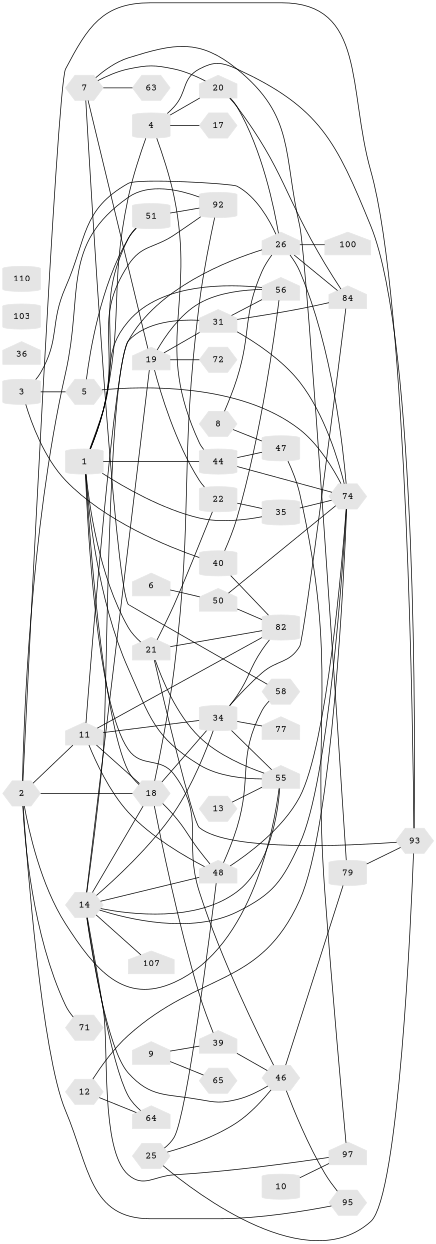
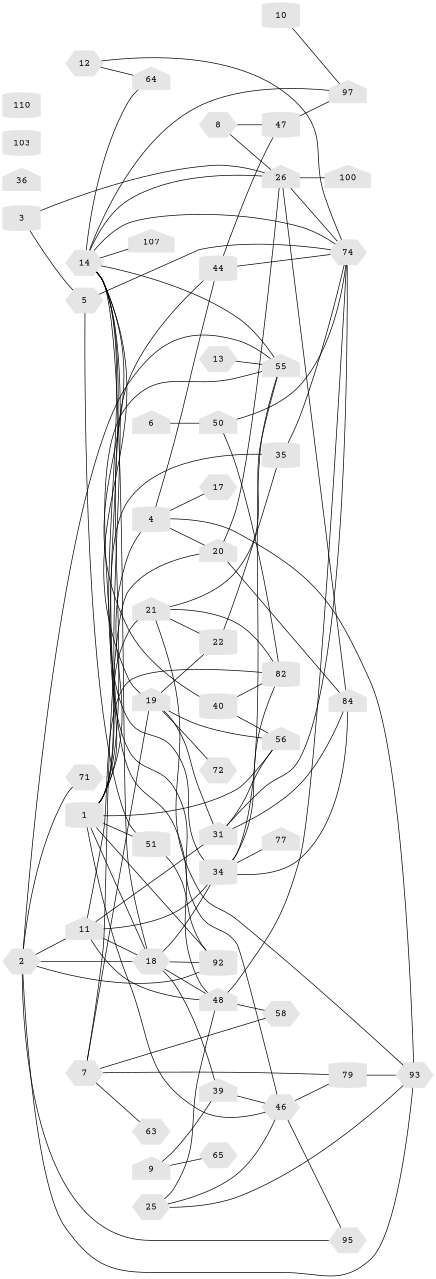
  graph {
    fontname="Courier Prime"
    rankdir=LR
    node [color=gray90 fontname="Courier Prime" shape=house style=filled]
    edge [fontname="Courier Prime"]
    1 [shape=cylinder super="+61+43"]
    4 [shape=cylinder super="+60+41"]
    18 [shape=hexagon super="+28+68+23"]
    21 [super="+30+45"]
    35 [shape=cylinder super="+86"]
    44 [shape=cylinder super="+78"]
    46 [shape=hexagon super="+102"]
    51 [shape=cylinder super="+81+105"]
    55 [super="+94"]
    56 [super="+88"]
    92 [shape=cylinder]
    93 [shape=hexagon]
    17 [shape=hexagon]
    20 [super="+98+29+70"]
    39 [super="+59"]
    34 [shape=cylinder super="+66"]
    48 [super="+89"]
    82 [shape=cylinder super="+83"]
    22 [shape=cylinder super="+24"]
    74 [shape=hexagon super="+90+76"]
    47 [shape=cylinder]
    95 [shape=hexagon]
    79 [shape=cylinder]
    2 [shape=hexagon super="+85+87"]
    11 [super="+80"]
    71 [shape=hexagon]
    31 [super="+67+42+33"]
    3 [shape=cylinder]
    5 [shape=hexagon]
    26 [super="+57+53+49"]
    84
    100
    6
    50
    7 [shape=hexagon super="+91+15"]
    19 [super="+37"]
    58 [shape=hexagon]
    63 [shape=hexagon]
    72 [shape=hexagon]
    8 [shape=hexagon]
    97
    9
    65 [shape=hexagon]
    10 [shape=cylinder]
    77
    12 [shape=hexagon super="+54"]
    64
    13 [shape=hexagon super="+69"]
    14 [shape=hexagon super="+16+27"]
    40 [shape=cylinder super="+73"]
    107
    25 [shape=hexagon]
    36
    103 [shape=cylinder]
    110 [shape=cylinder]
    1 -- 4
    1 -- 18
    1 -- 21
    1 -- 35
    1 -- 44
    1 -- 46
    1 -- 51 [weight=2]
    1 -- 55
    1 -- 56
    1 -- 92
    4 -- 44
    4 -- 93
    4 -- 17
    4 -- 20
    18 -- 92
    18 -- 39
    18 -- 34
    18 -- 48
    21 -- 55
    21 -- 93
    21 -- 82
    21 -- 22
    35 -- 74
    44 -- 74
    44 -- 47
    46 -- 95
    46 -- 79
    51 -- 92
    20 -- 26
    20 -- 84
    39 -- 46
    34 -- 55
    34 -- 82
    34 -- 84
    34 -- 77
    48 -- 74
    48 -- 58
    22 -- 35
    47 -- 97
    79 -- 93
    2 -- 18
    2 -- 55
    2 -- 92
    2 -- 93
    2 -- 95
    2 -- 11
    2 -- 71
    11 -- 18
    11 -- 34
    11 -- 48
    11 -- 82
    11 -- 31
    31 -- 56
    31 -- 74
    31 -- 84
    3 -- 5
    3 -- 26
    5 -- 51
    5 -- 74 [weight=2]
    26 -- 74
    26 -- 84
    26 -- 100
    6 -- 50
    50 -- 82
    50 -- 74
    7 -- 20
    7 -- 79
    7 -- 19
    7 -- 58
    7 -- 63
    19 -- 56
    19 -- 22
    19 -- 31
    19 -- 72
    8 -- 47
    8 -- 26
    9 -- 39
    9 -- 65
    10 -- 97
    12 -- 74
    12 -- 64
    13 -- 55
    14 -- 18
    14 -- 46
    14 -- 55
    14 -- 34
    14 -- 48
    14 -- 74
    14 -- 26
    14 -- 19
    14 -- 97
    14 -- 64
-   3 -- 40
+   14 -- 40
    14 -- 107
    40 -- 56
    40 -- 82
    25 -- 46
    25 -- 93
    25 -- 48
  }
